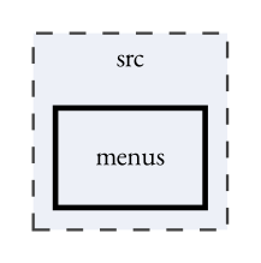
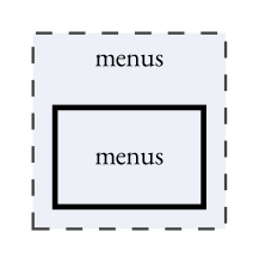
  digraph {
    compound=true
    fontname="EB Garamond"
    n1 [color=black fillcolor="#edf0f7" fontname="EB Garamond" fontsize=10 label=menus shape=box style="filled,bold,"]
    subgraph cluster_1 {
      bgcolor="#edf0f7"
      fontsize=10
-     label=src
+     label=menus
      pencolor=grey25
      style="filled,dashed,"
      n1
    }
  }
